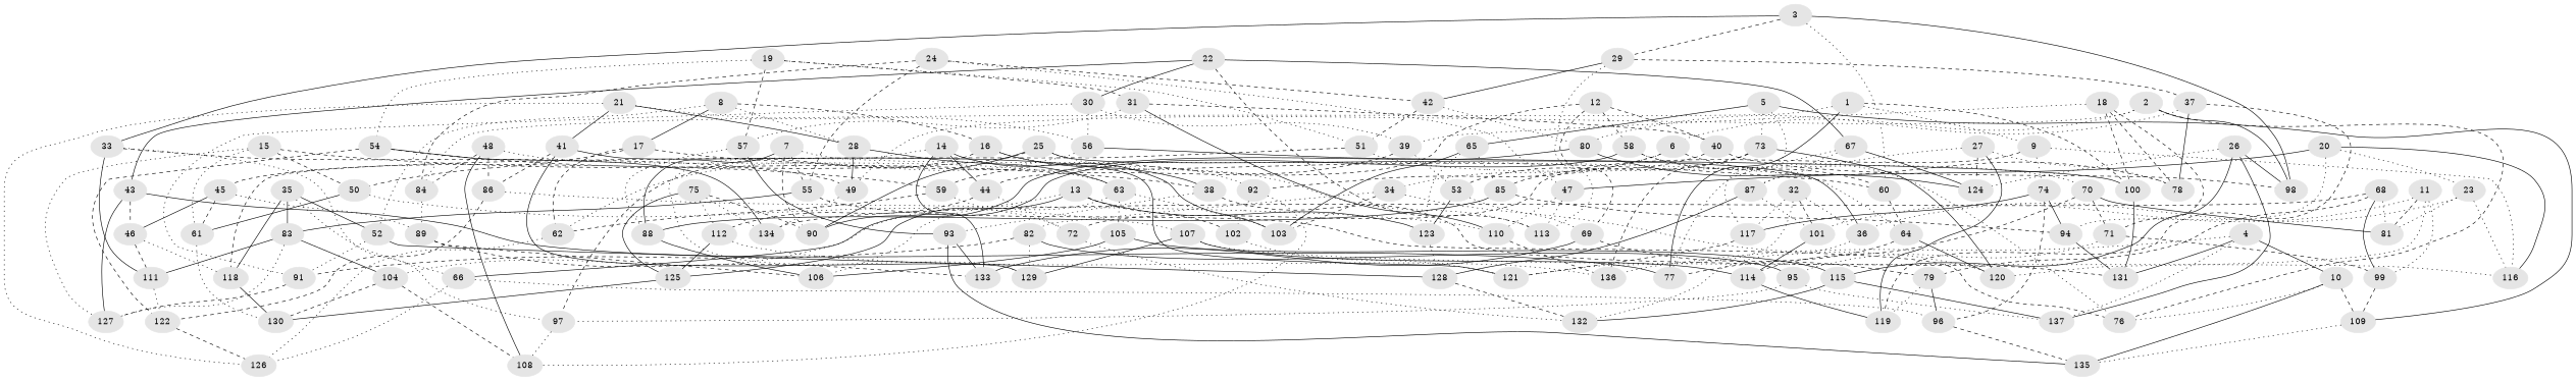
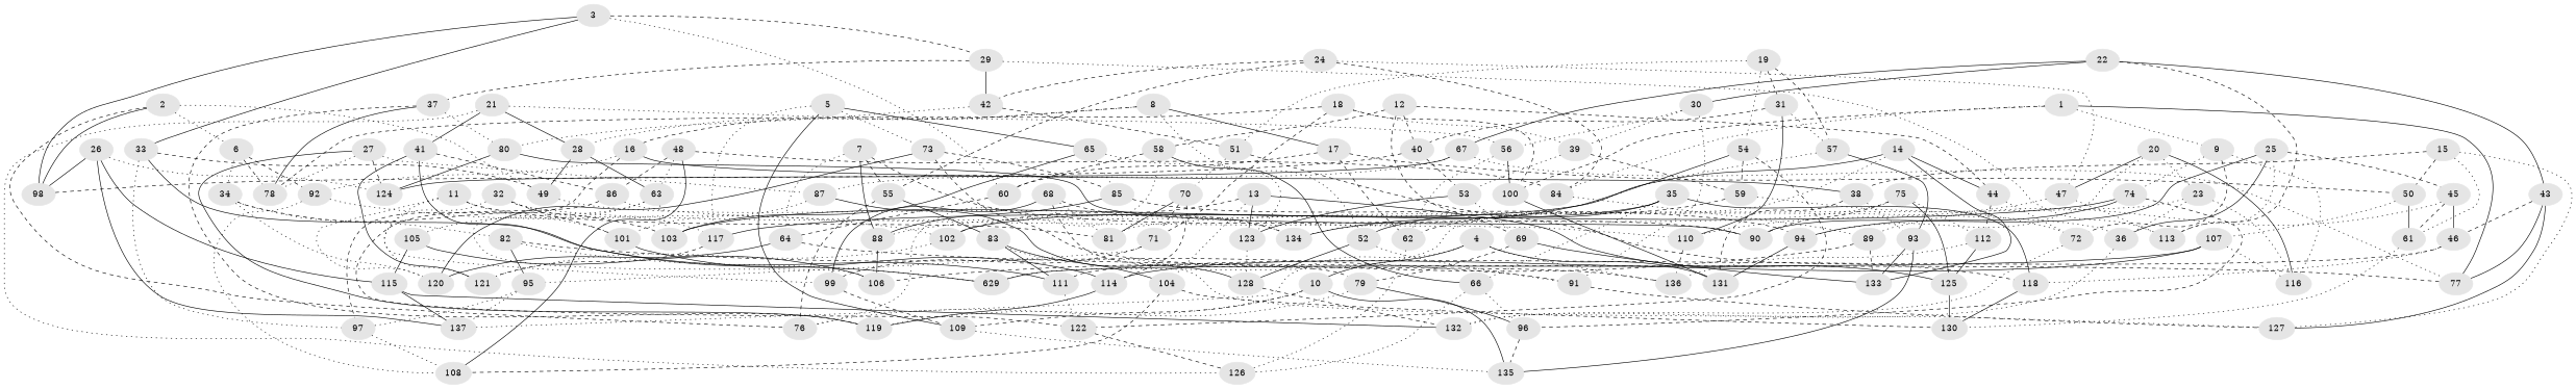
  graph {
    node [color=gray90 style=filled]
    edge [style=dotted]
    1
    9
    77
    84
    100
    72
    74
    116
    89
    131
    2
    6
    49
    76
    98
    34
    78
    92
    134
    3
    29
    33
    60
    113
    42
    37
    97
    111
    64
    4
    10
    136
    137
    109
    135
    5
    65
    73
    117
    123
    103
    85
    120
    121
    82
    102
    108
    7
    55
    88
    90
    83
    106
    8
    16
    17
    28
    52
    38
    50
    62
    63
    91
    128
    132
    94
    96
    11
    81
    99
    101
    114
    12
    40
    44
    58
    69
    53
    112
    66
    133
    79
    13
    104
    125
    130
    14
-   129
+   129 [label=629]
    15
    61
    127
    93
    107
    126
    18
    39
    71
    59
    95
    19
    31
    51
    54
    57
    110
    118
    70
    122
    20
    23
    47
    36
    21
    41
    56
    86
    22
    30
    43
    67
    46
    124
    87
    24
    80
    25
    45
    26
    115
    27
    119
    105
    32
    35
    48
    68
    75
    1 -- 9
    1 -- 77 [style=solid]
    1 -- 84
    1 -- 100 [style=dashed]
    9 -- 72 [style=dashed]
    9 -- 74
    9 -- 116
    84 -- 89
    100 -- 131 [style=solid]
    72 -- 132
    74 -- 117 [style=solid]
    74 -- 94 [style=solid]
    74 -- 96 [style=dashed]
    89 -- 106 [style=dashed]
    89 -- 133 [style=dashed]
    2 -- 6
    2 -- 49
    2 -- 76 [style=dashed]
    2 -- 98 [style=solid]
    6 -- 34
    6 -- 78 [style=dashed]
    6 -- 92 [style=dashed]
    49 -- 134
    34 -- 103 [style=dashed]
    34 -- 120
    34 -- 82
    92 -- 102
    92 -- 108
    3 -- 98 [style=solid]
    3 -- 29 [style=dashed]
    3 -- 33 [style=solid]
    3 -- 60
    29 -- 113
    29 -- 42 [style=solid]
    29 -- 37 [style=dashed]
    33 -- 49 [style=dashed]
    33 -- 97
    33 -- 111 [style=solid]
    60 -- 64 [style=dashed]
    42 -- 51 [style=dashed]
    42 -- 80
    37 -- 78 [style=solid]
    37 -- 80
    37 -- 119 [style=dashed]
    97 -- 108
    111 -- 122
    64 -- 77 [style=dashed]
    64 -- 120 [style=solid]
    4 -- 131 [style=solid]
    4 -- 10 [style=solid]
    4 -- 136
    4 -- 137
    10 -- 76
    10 -- 109 [style=dashed]
    10 -- 135 [style=solid]
    109 -- 135
    5 -- 109 [style=solid]
    5 -- 65 [style=solid]
    5 -- 73
    5 -- 117
    65 -- 123
    65 -- 103 [style=solid]
    65 -- 85
    73 -- 136 [style=dashed]
    73 -- 85 [style=dashed]
    73 -- 120 [style=solid]
    117 -- 121 [style=dashed]
    123 -- 128
    85 -- 88 [style=solid]
    85 -- 94 [style=dashed]
    82 -- 91 [style=dashed]
    82 -- 129
    82 -- 95 [style=solid]
    102 -- 121
    7 -- 64
    7 -- 55 [style=dashed]
    7 -- 88 [style=solid]
    7 -- 90 [style=dashed]
    55 -- 76 [style=dashed]
    55 -- 83 [style=solid]
    88 -- 106 [style=solid]
    83 -- 111 [style=solid]
    83 -- 104 [style=solid]
    83 -- 127
    8 -- 16 [style=dashed]
    8 -- 17 [style=solid]
    8 -- 28
    8 -- 52
    16 -- 92
    16 -- 97 [style=dashed]
    16 -- 38 [style=solid]
    17 -- 60 [style=dashed]
    17 -- 50 [style=dashed]
    17 -- 62 [style=dashed]
    28 -- 49 [style=solid]
    28 -- 63 [style=solid]
    52 -- 91
    52 -- 128 [style=solid]
    38 -- 131 [style=dashed]
    38 -- 93
    50 -- 61 [style=solid]
    50 -- 107
    62 -- 126
    63 -- 103
    63 -- 106
    63 -- 105
    91 -- 127 [style=dashed]
    128 -- 132 [style=dashed]
    94 -- 131 [style=solid]
    96 -- 135 [style=dashed]
    11 -- 120
    11 -- 81 [style=dashed]
    11 -- 99
    11 -- 101
    99 -- 109 [style=dashed]
    101 -- 114 [style=solid]
    114 -- 119 [style=solid]
    12 -- 40 [style=dashed]
    12 -- 44 [style=dashed]
    12 -- 58 [style=dashed]
    12 -- 69 [style=dashed]
    40 -- 98 [style=dashed]
    40 -- 53 [style=dashed]
    44 -- 72
    44 -- 112 [style=dashed]
    58 -- 76
    58 -- 60 [style=dashed]
    58 -- 66 [style=solid]
    69 -- 133 [style=solid]
    69 -- 79 [style=dashed]
    53 -- 123 [style=solid]
    53 -- 69
    112 -- 136
    112 -- 125 [style=solid]
    66 -- 96
    66 -- 126
    79 -- 96 [style=solid]
    79 -- 119
    13 -- 123 [style=solid]
    13 -- 102 [style=dashed]
    13 -- 104
    13 -- 125 [style=solid]
    104 -- 108 [style=dashed]
    104 -- 130 [style=dashed]
    125 -- 130 [style=solid]
    14 -- 103 [style=solid]
    14 -- 44 [style=solid]
    14 -- 133 [style=solid]
    14 -- 129
    15 -- 38 [style=dashed]
    15 -- 50 [style=dashed]
    15 -- 61
    15 -- 127
    61 -- 130
    93 -- 135 [style=solid]
    93 -- 133 [style=solid]
    107 -- 116
    107 -- 114 [style=solid]
    107 -- 129 [style=solid]
    18 -- 100 [style=dashed]
    18 -- 78 [style=dashed]
    18 -- 39
    18 -- 71 [style=dashed]
    39 -- 53
    39 -- 59 [style=dashed]
    71 -- 99 [style=dashed]
    71 -- 95
    59 -- 72
    59 -- 62 [style=dashed]
    95 -- 97
    95 -- 137
    19 -- 31 [style=dashed]
    19 -- 51
    19 -- 54
    19 -- 57 [style=dashed]
    31 -- 40 [style=dashed]
    31 -- 57
    31 -- 110 [style=solid]
    51 -- 118 [style=dashed]
    51 -- 70
    54 -- 134 [style=solid]
    54 -- 59 [style=dashed]
    54 -- 122 [style=dashed]
    57 -- 88
    57 -- 93 [style=solid]
    110 -- 136 [style=dashed]
    118 -- 130 [style=solid]
    70 -- 81 [style=solid]
    70 -- 114 [style=dashed]
    70 -- 71 [style=dashed]
    122 -- 126 [style=dashed]
    20 -- 116 [style=solid]
    20 -- 94
    20 -- 23
    20 -- 47 [style=solid]
    23 -- 116
    23 -- 81
    23 -- 36
    47 -- 113
    47 -- 110
    36 -- 132
    21 -- 28 [style=solid]
    21 -- 126
    21 -- 41 [style=solid]
    21 -- 56
    41 -- 121 [style=solid]
    41 -- 129 [style=solid]
    41 -- 86 [style=dashed]
    56 -- 100 [style=solid]
    56 -- 62
    86 -- 110
    86 -- 122 [style=dashed]
    22 -- 113 [style=dashed]
    22 -- 30 [style=solid]
    22 -- 43 [style=solid]
    22 -- 67 [style=solid]
    30 -- 91
    30 -- 39
    30 -- 56
    43 -- 77 [style=solid]
    43 -- 127 [style=solid]
    43 -- 46 [style=dashed]
    67 -- 77
    67 -- 124 [style=solid]
    67 -- 87
    46 -- 111 [style=dashed]
    46 -- 118
    87 -- 128 [style=solid]
    87 -- 101
    24 -- 84 [style=dashed]
    24 -- 42 [style=dashed]
    24 -- 55 [style=dashed]
    24 -- 47
    80 -- 90 [style=solid]
    80 -- 124 [style=solid]
    25 -- 113
    25 -- 90 [style=solid]
    25 -- 36 [style=solid]
    25 -- 45 [style=dashed]
    45 -- 89
    45 -- 61 [style=dashed]
    45 -- 46 [style=solid]
    26 -- 98 [style=solid]
    26 -- 137 [style=solid]
    26 -- 124
    26 -- 115 [style=solid]
    115 -- 137 [style=solid]
    115 -- 132 [style=solid]
    27 -- 78
    27 -- 124 [style=dashed]
    27 -- 87
    27 -- 119 [style=solid]
    105 -- 106 [style=solid]
    105 -- 115 [style=solid]
    32 -- 117
    32 -- 121
    32 -- 101 [style=dashed]
    32 -- 36
-   35 -- 83 [style=solid]
+   35 -- 102 [style=solid]
    35 -- 52 [style=solid]
    35 -- 66
    35 -- 118 [style=solid]
    48 -- 84 [style=dashed]
    48 -- 108 [style=solid]
    48 -- 63
    48 -- 86 [style=dashed]
    68 -- 134 [style=dashed]
    68 -- 81
    68 -- 99 [style=solid]
    68 -- 79 [style=dashed]
    75 -- 134
    75 -- 90 [style=dashed]
    75 -- 112
    75 -- 125 [style=solid]
  }
